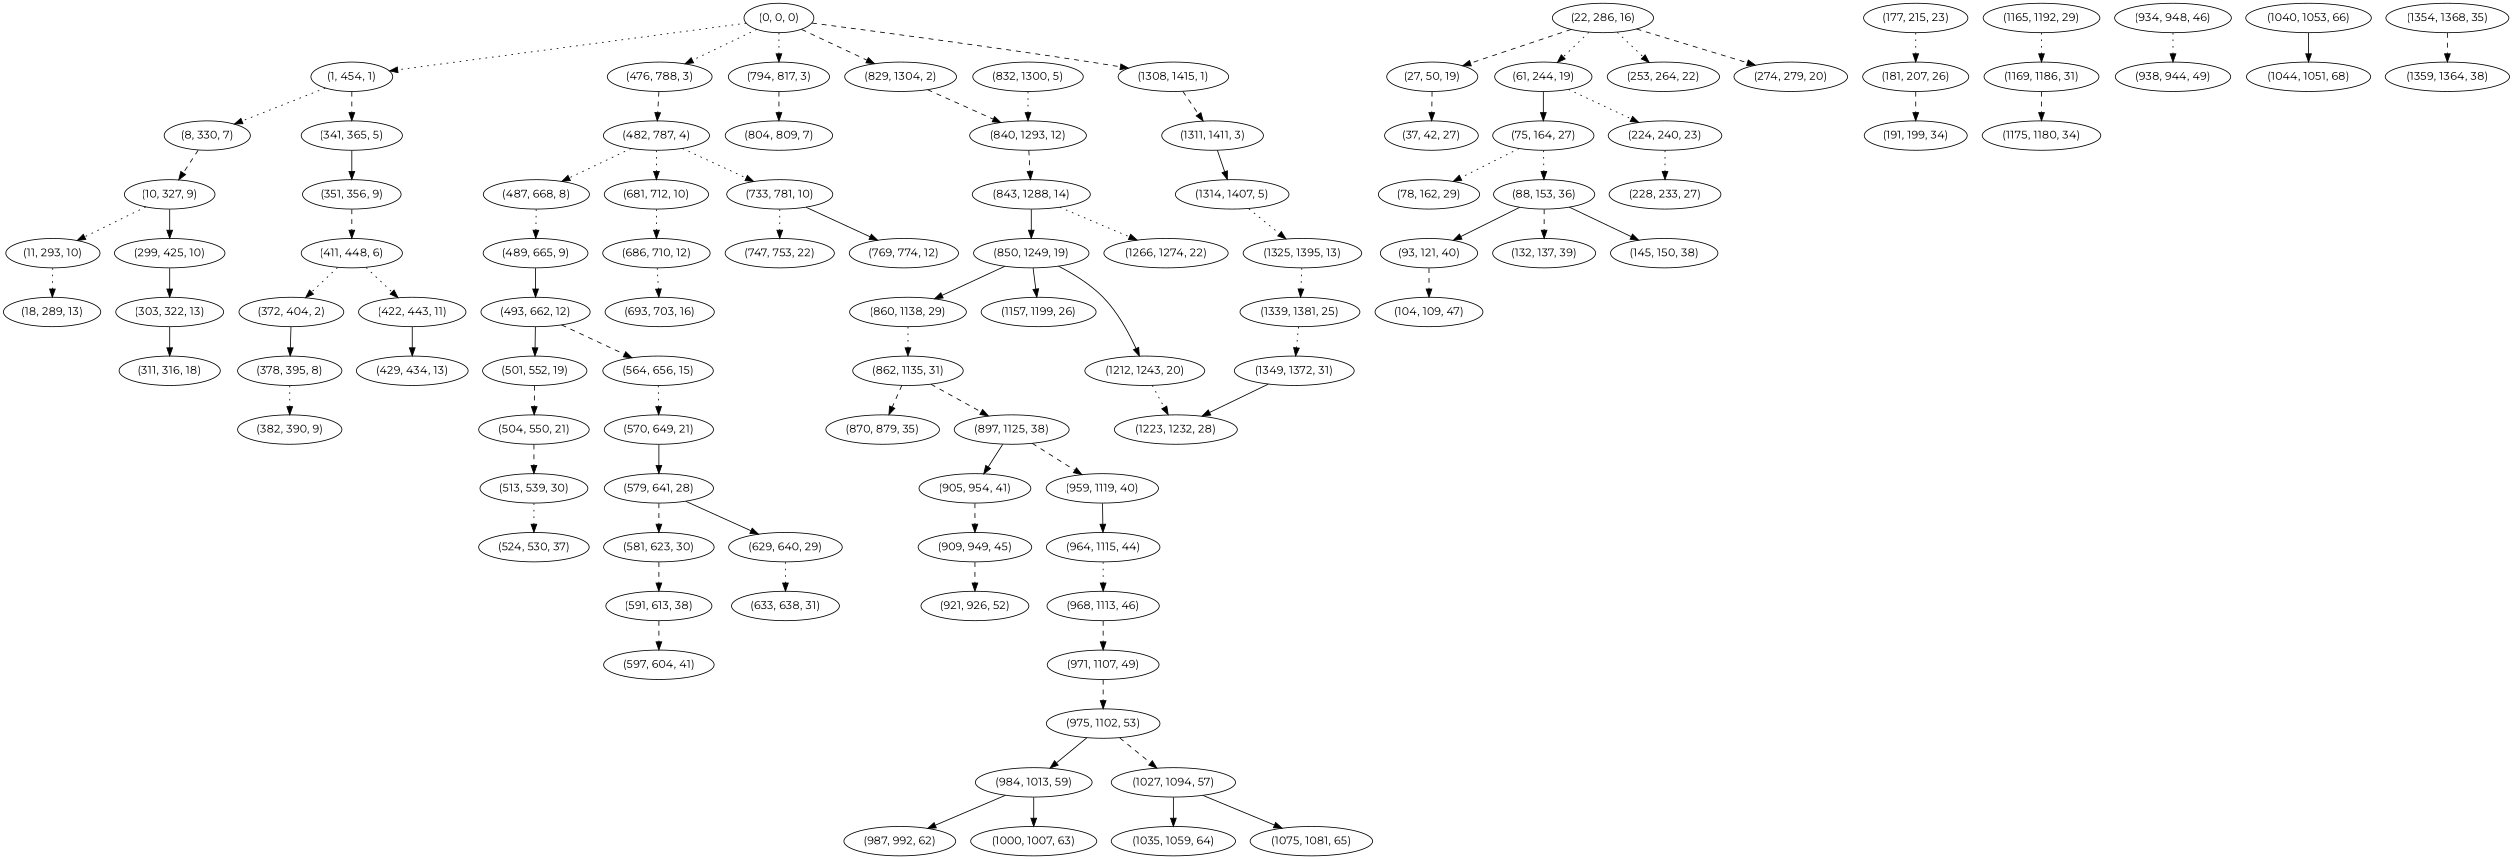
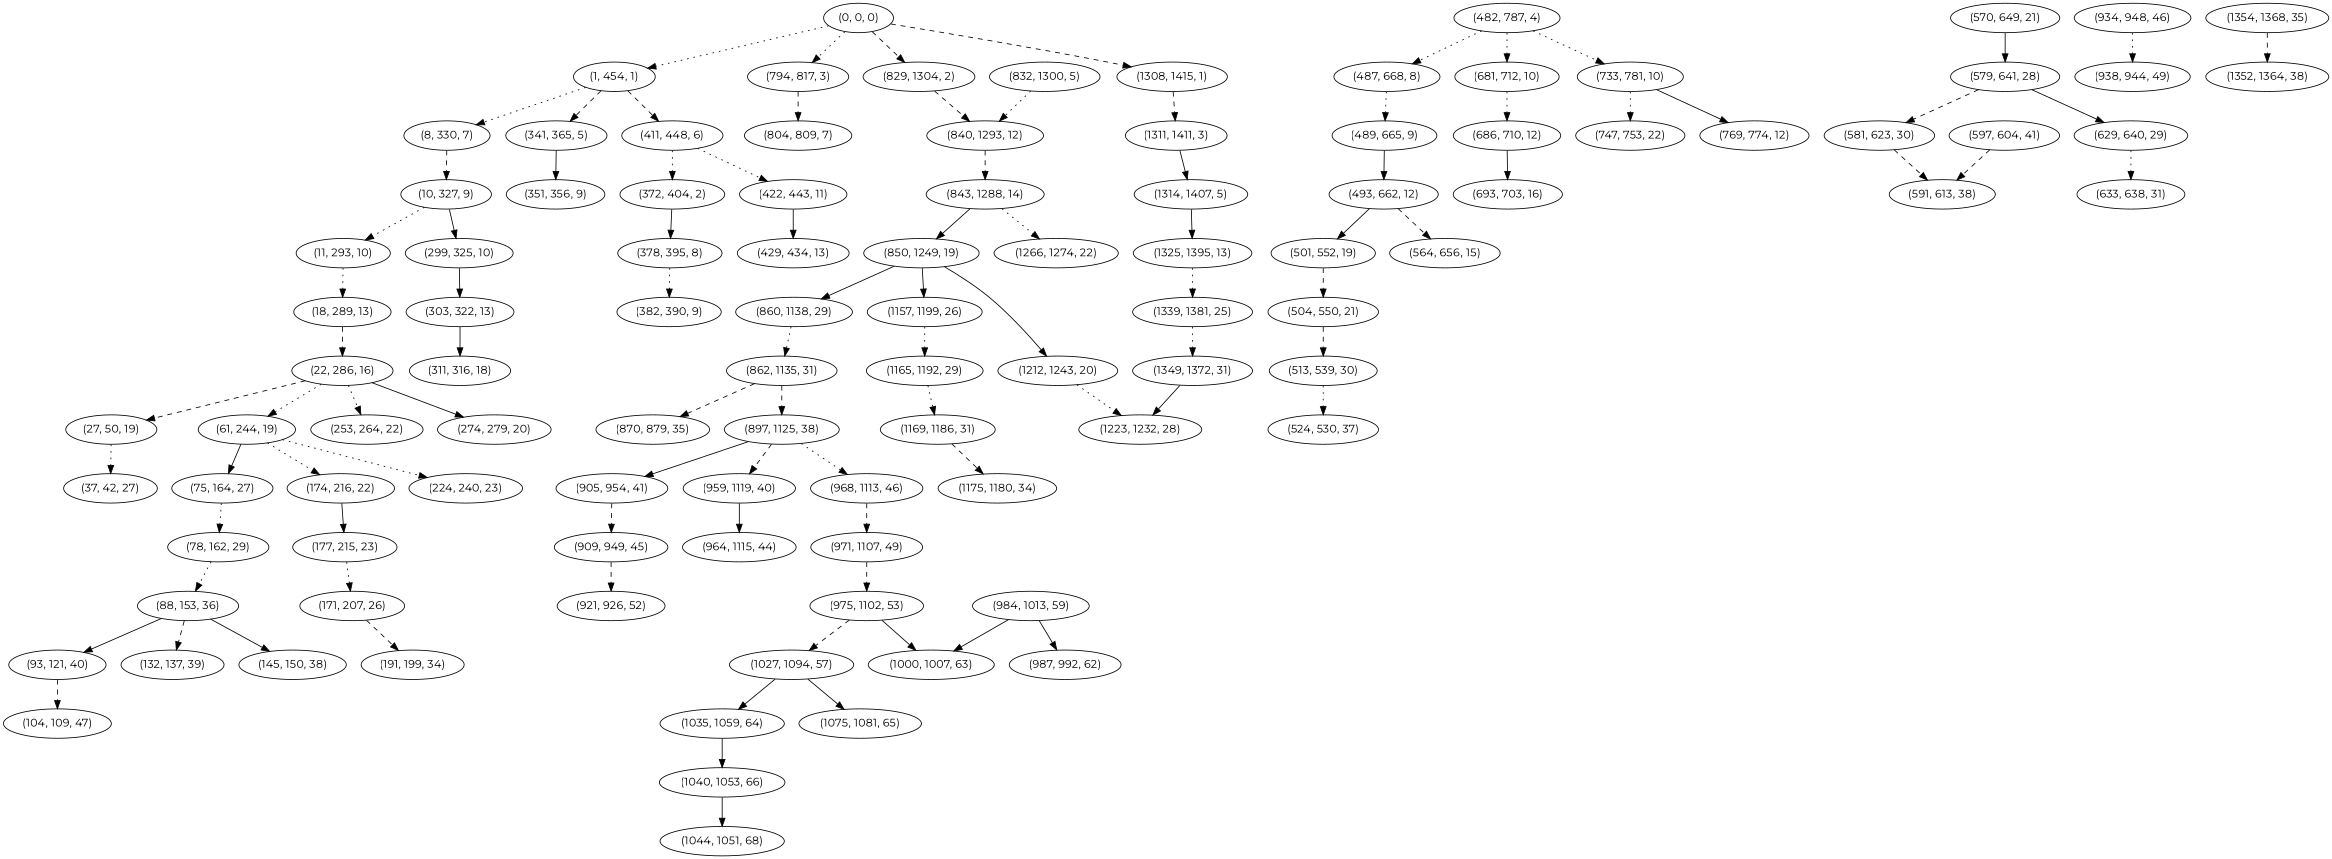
  digraph {
    fontname=Montserrat
    node [fontname=Montserrat]
    edge [fontname=Montserrat style=dotted]
    "(0, 0, 0)"
    "(1, 454, 1)"
-   "(476, 788, 3)"
    "(794, 817, 3)"
    "(829, 1304, 2)"
    "(1308, 1415, 1)"
    "(8, 330, 7)"
    "(341, 365, 5)"
    "(411, 448, 6)"
    "(482, 787, 4)"
    "(804, 809, 7)"
    "(840, 1293, 12)"
    "(1311, 1411, 3)"
    "(10, 327, 9)"
    "(351, 356, 9)"
    "(372, 404, 2)"
    "(378, 395, 8)"
    "(422, 443, 11)"
    "(11, 293, 10)"
-   "(299, 325, 10)" [label="(299, 425, 10)"]
+   "(299, 325, 10)"
    "(18, 289, 13)"
    "(303, 322, 13)"
    "(22, 286, 16)"
    "(27, 50, 19)"
    "(61, 244, 19)"
    "(253, 264, 22)"
    "(274, 279, 20)"
    "(37, 42, 27)"
    "(75, 164, 27)"
+   "(174, 216, 22)"
    "(224, 240, 23)"
    "(78, 162, 29)"
    "(177, 215, 23)"
-   "(228, 233, 27)"
    "(88, 153, 36)"
    "(93, 121, 40)"
    "(132, 137, 39)"
    "(145, 150, 38)"
    "(104, 109, 47)"
-   "(181, 207, 26)"
+   "(181, 207, 26)" [label="(171, 207, 26)"]
    "(191, 199, 34)"
    "(311, 316, 18)"
    "(382, 390, 9)"
    "(429, 434, 13)"
    "(487, 668, 8)"
    "(681, 712, 10)"
    "(733, 781, 10)"
    "(489, 665, 9)"
    "(686, 710, 12)"
    "(747, 753, 22)"
    "(769, 774, 12)"
    "(493, 662, 12)"
    "(501, 552, 19)"
    "(564, 656, 15)"
    "(504, 550, 21)"
    "(570, 649, 21)"
    "(513, 539, 30)"
    "(524, 530, 37)"
    "(579, 641, 28)"
    "(581, 623, 30)"
    "(629, 640, 29)"
    "(591, 613, 38)"
    "(633, 638, 31)"
    "(597, 604, 41)"
    "(693, 703, 16)"
    "(832, 1300, 5)"
    "(843, 1288, 14)"
    "(850, 1249, 19)"
    "(1266, 1274, 22)"
    "(860, 1138, 29)"
    "(1157, 1199, 26)"
    "(1212, 1243, 20)"
    "(862, 1135, 31)"
    "(1165, 1192, 29)"
    "(1223, 1232, 28)"
    "(870, 879, 35)"
    "(897, 1125, 38)"
    "(905, 954, 41)"
    "(959, 1119, 40)"
    "(909, 949, 45)"
    "(964, 1115, 44)"
    "(921, 926, 52)"
    "(934, 948, 46)"
    "(938, 944, 49)"
    "(968, 1113, 46)"
    "(971, 1107, 49)"
    "(975, 1102, 53)"
    "(984, 1013, 59)"
    "(1027, 1094, 57)"
    "(987, 992, 62)"
    "(1000, 1007, 63)"
    "(1035, 1059, 64)"
    "(1075, 1081, 65)"
    "(1040, 1053, 66)"
    "(1044, 1051, 68)"
    "(1169, 1186, 31)"
    "(1175, 1180, 34)"
    "(1314, 1407, 5)"
    "(1325, 1395, 13)"
    "(1339, 1381, 25)"
    "(1349, 1372, 31)"
    "(1354, 1368, 35)"
-   "(1359, 1364, 38)"
+   "(1359, 1364, 38)" [label="(1352, 1364, 38)"]
    "(0, 0, 0)" -> "(1, 454, 1)"
-   "(0, 0, 0)" -> "(476, 788, 3)"
    "(0, 0, 0)" -> "(794, 817, 3)"
    "(0, 0, 0)" -> "(829, 1304, 2)" [style=dashed]
    "(0, 0, 0)" -> "(1308, 1415, 1)" [style=dashed]
    "(1, 454, 1)" -> "(8, 330, 7)"
    "(1, 454, 1)" -> "(341, 365, 5)" [style=dashed]
-   "(351, 356, 9)" -> "(411, 448, 6)" [style=dashed]
-   "(476, 788, 3)" -> "(482, 787, 4)" [style=dashed]
+   "(1, 454, 1)" -> "(411, 448, 6)" [style=dashed]
    "(794, 817, 3)" -> "(804, 809, 7)" [style=dashed]
    "(829, 1304, 2)" -> "(840, 1293, 12)" [style=dashed]
    "(1308, 1415, 1)" -> "(1311, 1411, 3)" [style=dashed]
    "(8, 330, 7)" -> "(10, 327, 9)" [style=dashed]
    "(341, 365, 5)" -> "(351, 356, 9)" [style=solid]
    "(411, 448, 6)" -> "(372, 404, 2)"
    "(411, 448, 6)" -> "(422, 443, 11)"
    "(482, 787, 4)" -> "(487, 668, 8)"
    "(482, 787, 4)" -> "(681, 712, 10)"
    "(482, 787, 4)" -> "(733, 781, 10)"
    "(840, 1293, 12)" -> "(843, 1288, 14)" [style=dashed]
    "(1311, 1411, 3)" -> "(1314, 1407, 5)" [style=solid]
    "(10, 327, 9)" -> "(11, 293, 10)"
    "(10, 327, 9)" -> "(299, 325, 10)" [style=solid]
    "(372, 404, 2)" -> "(378, 395, 8)" [style=solid]
    "(378, 395, 8)" -> "(382, 390, 9)"
    "(422, 443, 11)" -> "(429, 434, 13)" [style=solid]
    "(11, 293, 10)" -> "(18, 289, 13)"
    "(299, 325, 10)" -> "(303, 322, 13)" [style=solid]
+   "(18, 289, 13)" -> "(22, 286, 16)" [style=dashed]
    "(303, 322, 13)" -> "(311, 316, 18)" [style=solid]
    "(22, 286, 16)" -> "(27, 50, 19)" [style=dashed]
    "(22, 286, 16)" -> "(61, 244, 19)"
    "(22, 286, 16)" -> "(253, 264, 22)"
-   "(22, 286, 16)" -> "(274, 279, 20)" [style=dashed]
-   "(27, 50, 19)" -> "(37, 42, 27)" [style=dashed]
+   "(22, 286, 16)" -> "(274, 279, 20)" [style=solid]
+   "(27, 50, 19)" -> "(37, 42, 27)"
    "(61, 244, 19)" -> "(75, 164, 27)" [style=solid]
+   "(61, 244, 19)" -> "(174, 216, 22)"
    "(61, 244, 19)" -> "(224, 240, 23)"
    "(75, 164, 27)" -> "(78, 162, 29)"
-   "(224, 240, 23)" -> "(228, 233, 27)"
-   "(75, 164, 27)" -> "(88, 153, 36)"
+   "(174, 216, 22)" -> "(177, 215, 23)" [style=solid]
+   "(78, 162, 29)" -> "(88, 153, 36)"
    "(177, 215, 23)" -> "(181, 207, 26)"
    "(88, 153, 36)" -> "(93, 121, 40)" [style=solid]
    "(88, 153, 36)" -> "(132, 137, 39)" [style=dashed]
    "(88, 153, 36)" -> "(145, 150, 38)" [style=solid]
    "(93, 121, 40)" -> "(104, 109, 47)" [style=dashed]
    "(181, 207, 26)" -> "(191, 199, 34)" [style=dashed]
    "(487, 668, 8)" -> "(489, 665, 9)"
    "(681, 712, 10)" -> "(686, 710, 12)"
    "(733, 781, 10)" -> "(747, 753, 22)"
    "(733, 781, 10)" -> "(769, 774, 12)" [style=solid]
    "(489, 665, 9)" -> "(493, 662, 12)" [style=solid]
-   "(686, 710, 12)" -> "(693, 703, 16)"
+   "(686, 710, 12)" -> "(693, 703, 16)" [style=solid]
    "(493, 662, 12)" -> "(501, 552, 19)" [style=solid]
    "(493, 662, 12)" -> "(564, 656, 15)" [style=dashed]
    "(501, 552, 19)" -> "(504, 550, 21)" [style=dashed]
-   "(564, 656, 15)" -> "(570, 649, 21)"
    "(504, 550, 21)" -> "(513, 539, 30)" [style=dashed]
    "(570, 649, 21)" -> "(579, 641, 28)" [style=solid]
    "(513, 539, 30)" -> "(524, 530, 37)"
    "(579, 641, 28)" -> "(581, 623, 30)" [style=dashed]
    "(579, 641, 28)" -> "(629, 640, 29)" [style=solid]
    "(581, 623, 30)" -> "(591, 613, 38)" [style=dashed]
    "(629, 640, 29)" -> "(633, 638, 31)"
-   "(591, 613, 38)" -> "(597, 604, 41)" [style=dashed]
+   "(597, 604, 41)" -> "(591, 613, 38)" [style=dashed]
    "(832, 1300, 5)" -> "(840, 1293, 12)"
    "(843, 1288, 14)" -> "(850, 1249, 19)" [style=solid]
    "(843, 1288, 14)" -> "(1266, 1274, 22)"
    "(850, 1249, 19)" -> "(860, 1138, 29)" [style=solid]
    "(850, 1249, 19)" -> "(1157, 1199, 26)" [style=solid]
    "(850, 1249, 19)" -> "(1212, 1243, 20)" [style=solid]
    "(860, 1138, 29)" -> "(862, 1135, 31)"
+   "(1157, 1199, 26)" -> "(1165, 1192, 29)"
    "(1212, 1243, 20)" -> "(1223, 1232, 28)"
    "(862, 1135, 31)" -> "(870, 879, 35)" [style=dashed]
    "(862, 1135, 31)" -> "(897, 1125, 38)" [style=dashed]
    "(1165, 1192, 29)" -> "(1169, 1186, 31)"
    "(897, 1125, 38)" -> "(905, 954, 41)" [style=solid]
    "(897, 1125, 38)" -> "(959, 1119, 40)" [style=dashed]
    "(905, 954, 41)" -> "(909, 949, 45)" [style=dashed]
    "(959, 1119, 40)" -> "(964, 1115, 44)" [style=solid]
    "(909, 949, 45)" -> "(921, 926, 52)" [style=dashed]
-   "(964, 1115, 44)" -> "(968, 1113, 46)"
+   "(897, 1125, 38)" -> "(968, 1113, 46)"
    "(934, 948, 46)" -> "(938, 944, 49)"
    "(968, 1113, 46)" -> "(971, 1107, 49)" [style=dashed]
    "(971, 1107, 49)" -> "(975, 1102, 53)" [style=dashed]
-   "(975, 1102, 53)" -> "(984, 1013, 59)" [style=solid]
+   "(975, 1102, 53)" -> "(1000, 1007, 63)" [style=solid]
    "(975, 1102, 53)" -> "(1027, 1094, 57)" [style=dashed]
    "(984, 1013, 59)" -> "(987, 992, 62)" [style=solid]
    "(984, 1013, 59)" -> "(1000, 1007, 63)" [style=solid]
    "(1027, 1094, 57)" -> "(1035, 1059, 64)" [style=solid]
    "(1027, 1094, 57)" -> "(1075, 1081, 65)" [style=solid]
+   "(1035, 1059, 64)" -> "(1040, 1053, 66)" [style=solid]
    "(1040, 1053, 66)" -> "(1044, 1051, 68)" [style=solid]
    "(1169, 1186, 31)" -> "(1175, 1180, 34)" [style=dashed]
-   "(1314, 1407, 5)" -> "(1325, 1395, 13)"
+   "(1314, 1407, 5)" -> "(1325, 1395, 13)" [style=solid]
    "(1325, 1395, 13)" -> "(1339, 1381, 25)"
    "(1339, 1381, 25)" -> "(1349, 1372, 31)"
    "(1349, 1372, 31)" -> "(1223, 1232, 28)" [style=solid]
    "(1354, 1368, 35)" -> "(1359, 1364, 38)" [style=dashed]
  }
